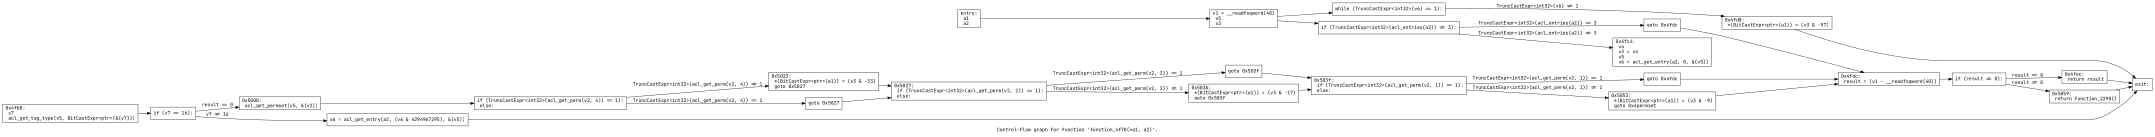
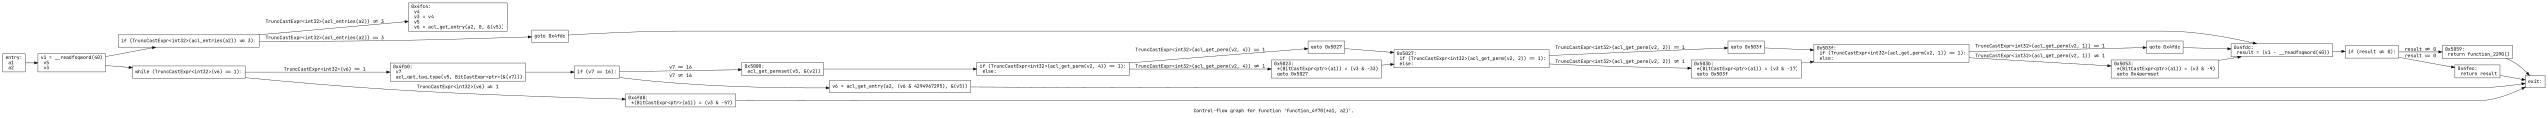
  digraph {
    fontname="JetBrains Mono"
    label="Control-flow graph for function 'function_4f70(*a1, a2)'."
    rankdir=LR
    node [fontname="JetBrains Mono" shape=record]
    edge [fontname="JetBrains Mono"]
    n1 [label="{entry:\l  a1\l  a2\l}"]
    n2 [label="{  v1 = __readfsqword(40)\l  v5\l  v3\l}"]
    n3 [label="{  if (TruncCastExpr\<int32\>(acl_entries(a2)) != 3):\l}"]
    n4 [label="{  while (TruncCastExpr\<int32\>(v6) == 1):\l}"]
    n5 [label="{0x4fc4:\l  v4\l  v3 = v4\l  v5\l  v6 = acl_get_entry(a2, 0, &(v5))\l}"]
    n6 [label="{  goto 0x4fdc\l}"]
    n7 [label="{0x4fdc:\l  result = (v1 - __readfsqword(40))\l}"]
    n8 [label="{0x4fb0:\l  v7\l  acl_get_tag_type(v5, BitCastExpr\<ptr\>(&(v7)))\l}"]
    n9 [label="{0x4fd8:\l  *(BitCastExpr\<ptr\>(a1)) = (v3 & -57)\l}"]
    n10 [label="{  if (result != 0):\l}"]
    n11 [label="{  if (v7 == 16):\l}"]
    n12 [label="{exit:\l}"]
    n13 [label="{0x5059:\l  return function_2290()\l}"]
    n14 [label="{0x4fec:\l  return result\l}"]
    n15 [label="{0x5000:\l  acl_get_permset(v5, &(v2))\l}"]
    n16 [label="{  v6 = acl_get_entry(a2, (v6 & 4294967295), &(v5))\l}"]
    n17 [label="{  if (TruncCastExpr\<int32\>(acl_get_perm(v2, 4)) == 1):\l  else:\l}"]
    n18 [label="{  goto 0x5027\l}"]
    n19 [label="{0x5023:\l  *(BitCastExpr\<ptr\>(a1)) = (v3 & -33)\l  goto 0x5027\l}"]
    n20 [label="{0x5027:\l  if (TruncCastExpr\<int32\>(acl_get_perm(v2, 2)) == 1):\l  else:\l}"]
    n21 [label="{  goto 0x503f\l}"]
    n22 [label="{0x503b:\l  *(BitCastExpr\<ptr\>(a1)) = (v3 & -17)\l  goto 0x503f\l}"]
    n23 [label="{0x503f:\l  if (TruncCastExpr\<int32\>(acl_get_perm(v2, 1)) == 1):\l  else:\l}"]
    n24 [label="{  goto 0x4fdc\l}"]
    n25 [label="{0x5053:\l  *(BitCastExpr\<ptr\>(a1)) = (v3 & -9)\l  goto 0x4permset\l}"]
    n1 -> n2
    n2 -> n3
    n2 -> n4
    n3 -> n5 [label="TruncCastExpr\<int32\>(acl_entries(a2)) != 3"]
    n3 -> n6 [label="TruncCastExpr\<int32\>(acl_entries(a2)) == 3"]
+   n4 -> n8 [label="TruncCastExpr\<int32\>(v6) == 1"]
    n4 -> n9 [label="TruncCastExpr\<int32\>(v6) != 1"]
    n6 -> n7
    n7 -> n10
    n8 -> n11
    n9 -> n12
    n10 -> n13 [label="result != 0"]
    n10 -> n14 [label="result == 0"]
-   n11 -> n15 [label="result == 0"]
+   n11 -> n15 [label="v7 == 16"]
    n11 -> n16 [label="v7 != 16"]
    n13 -> n12
    n14 -> n12
    n15 -> n17
    n16 -> n12
    n17 -> n18 [label="TruncCastExpr\<int32\>(acl_get_perm(v2, 4)) == 1"]
    n17 -> n19 [label="TruncCastExpr\<int32\>(acl_get_perm(v2, 4)) != 1"]
    n18 -> n20
    n19 -> n20
    n20 -> n21 [label="TruncCastExpr\<int32\>(acl_get_perm(v2, 2)) == 1"]
    n20 -> n22 [label="TruncCastExpr\<int32\>(acl_get_perm(v2, 2)) != 1"]
    n21 -> n23
    n22 -> n23
    n23 -> n24 [label="TruncCastExpr\<int32\>(acl_get_perm(v2, 1)) == 1"]
    n23 -> n25 [label="TruncCastExpr\<int32\>(acl_get_perm(v2, 1)) != 1"]
    n24 -> n7
    n25 -> n7
  }
